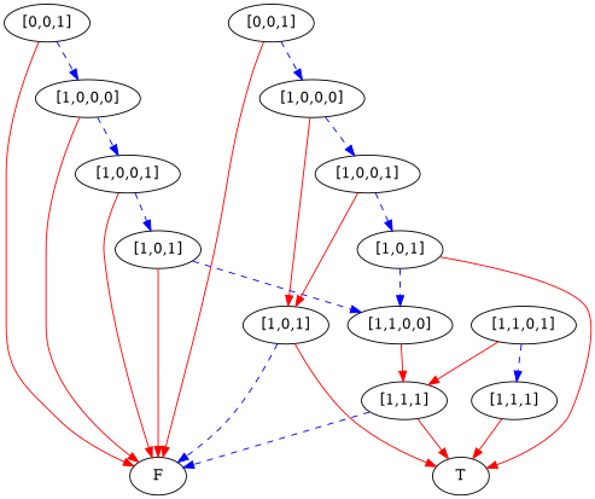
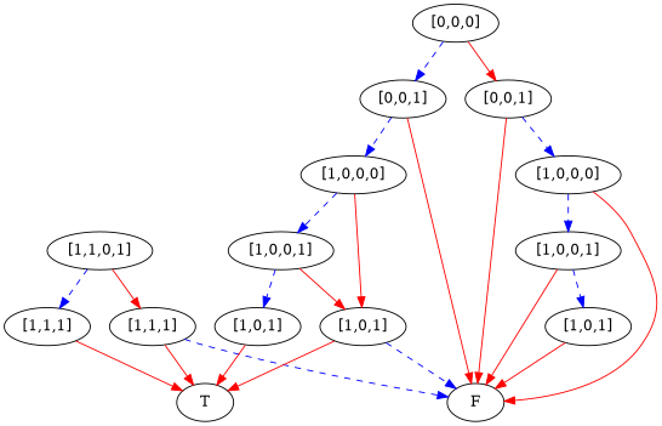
  digraph {
    edge [color=red]
    n1 [label=F]
    n2 [label=T]
    n3 [label="[1,1,1]"]
    n4 [label="[1,1,1]"]
    n5 [label="[1,1,0,1]"]
-   n6 [label="[1,1,0,0]"]
    n7 [label="[1,0,1]"]
    n8 [label="[1,0,0,1]"]
    n9 [label="[1,0,0,0]"]
    n10 [label="[0,0,1]"]
    n11 [label="[1,0,1]"]
    n12 [label="[1,0,1]"]
    n13 [label="[1,0,0,1]"]
    n14 [label="[1,0,0,0]"]
    n15 [label="[0,0,1]"]
+   n16 [label="[0,0,0]"]
    n3 -> n1 [color=blue style=dashed]
    n3 -> n2
    n4 -> n2
    n5 -> n3
    n5 -> n4 [color=blue style=dashed]
-   n6 -> n3
    n7 -> n1
-   n7 -> n6 [color=blue style=dashed]
    n8 -> n1
    n8 -> n7 [color=blue style=dashed]
    n9 -> n1
    n9 -> n8 [color=blue style=dashed]
    n10 -> n1
    n10 -> n9 [color=blue style=dashed]
    n11 -> n1 [color=blue style=dashed]
    n11 -> n2
    n12 -> n2
-   n12 -> n6 [color=blue style=dashed]
    n13 -> n11
    n13 -> n12 [color=blue style=dashed]
    n14 -> n11
    n14 -> n13 [color=blue style=dashed]
    n15 -> n1
    n15 -> n14 [color=blue style=dashed]
+   n16 -> n10
+   n16 -> n15 [color=blue style=dashed]
  }
